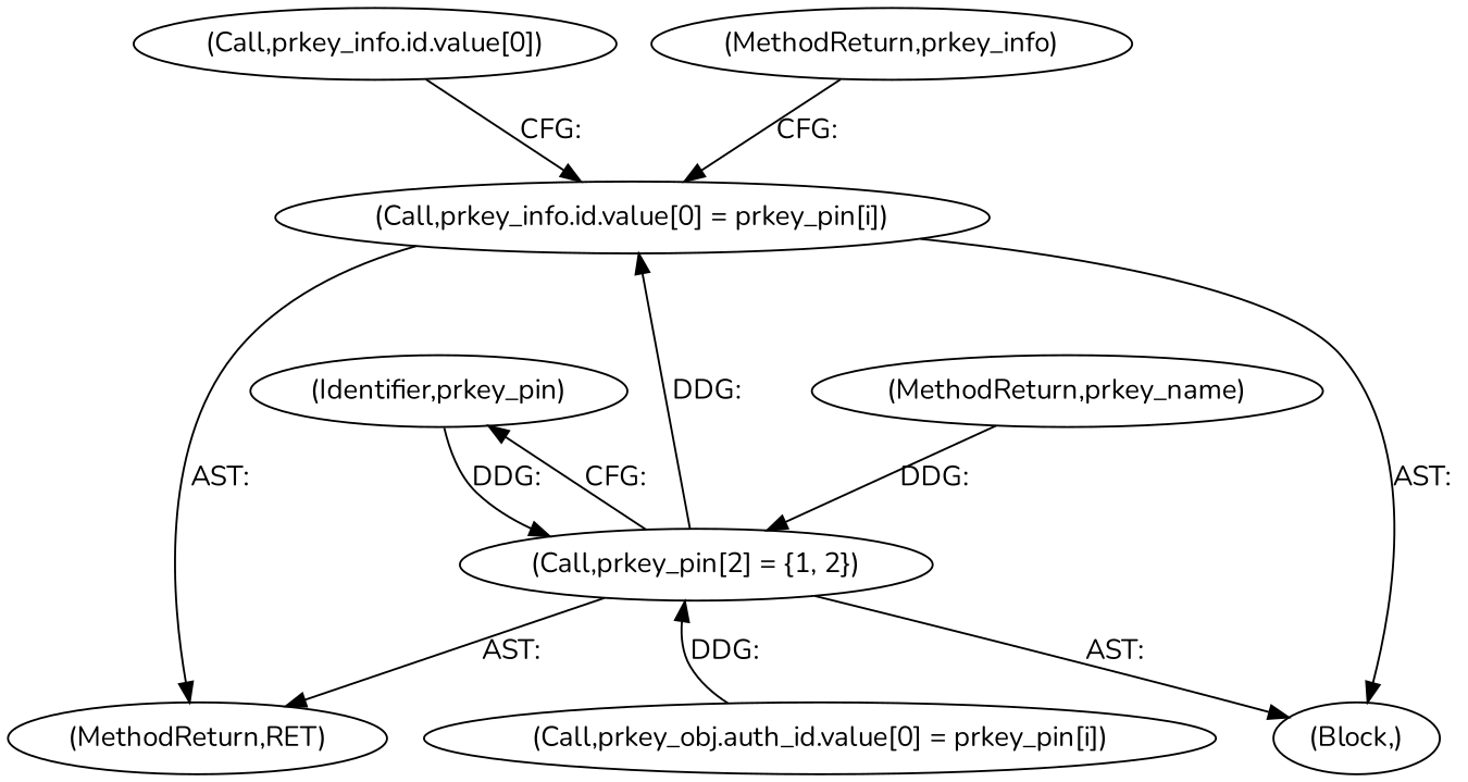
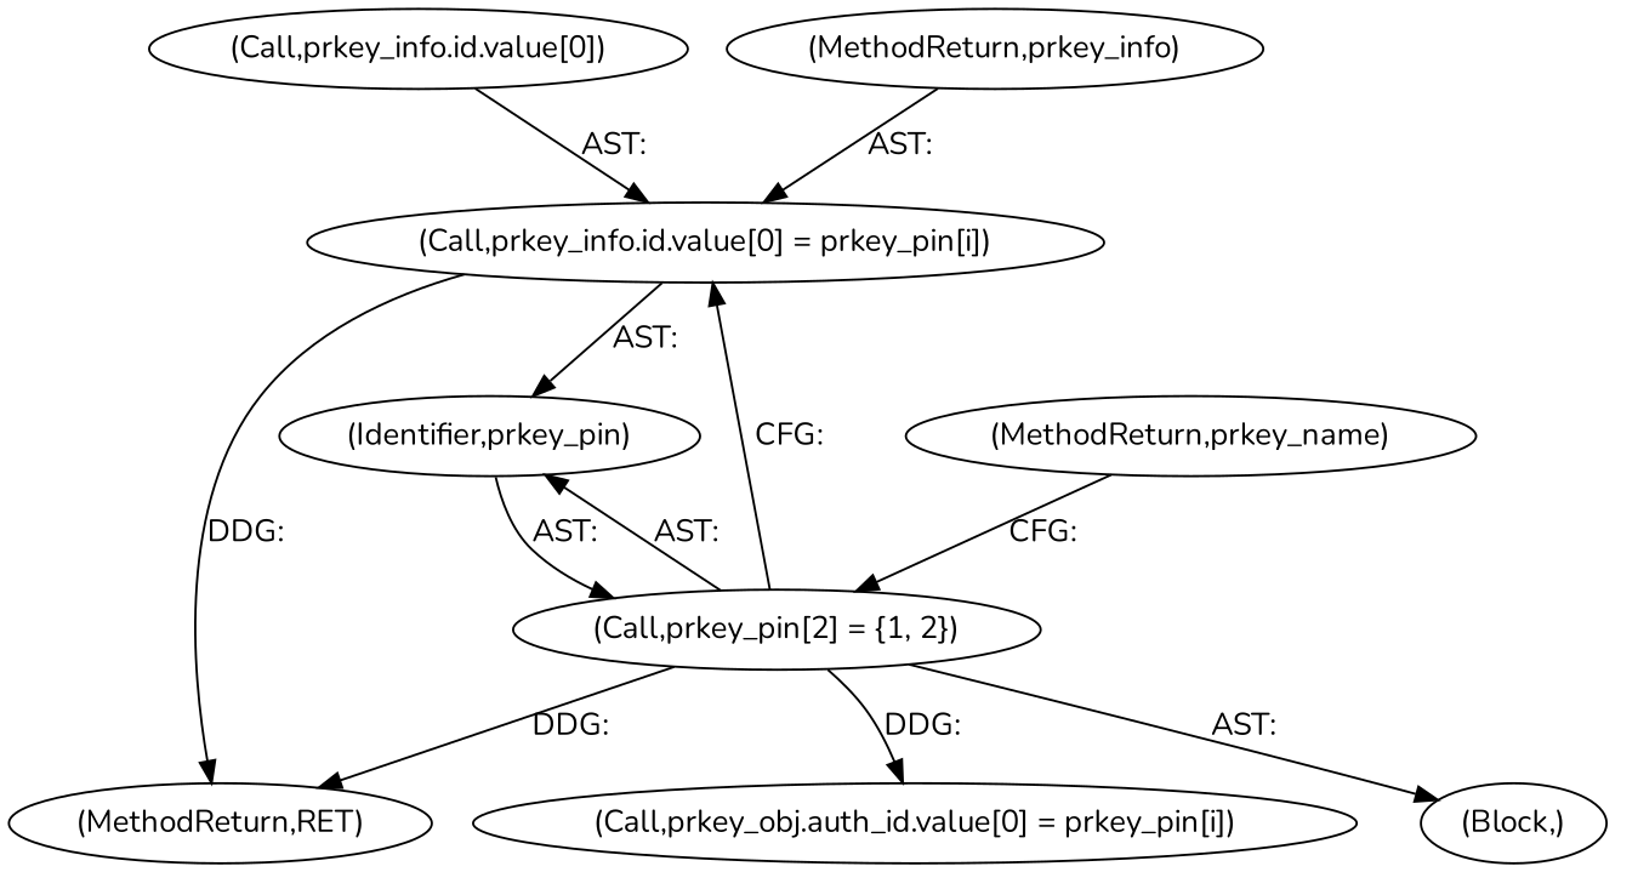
  digraph {
    fontname=Nunito
    node [fontname=Nunito]
    edge [fontname=Nunito]
    n1 [label="(Call,prkey_info.id.value[0] = prkey_pin[i])"]
    n2 [label="(MethodReturn,RET)"]
    n3 [label="(Block,)"]
    n4 [label="(Call,prkey_pin[2] = {1, 2})"]
    n5 [label="(Call,prkey_obj.auth_id.value[0] = prkey_pin[i])"]
    n6 [label="(Identifier,prkey_pin)"]
    n7 [label="(MethodReturn,prkey_name)"]
    n8 [label="(Call,prkey_info.id.value[0])"]
    n9 [label="(MethodReturn,prkey_info)"]
-   n1 -> n2 [label="AST: "]
-   n1 -> n3 [label="AST: "]
-   n4 -> n1 [label="DDG: "]
-   n4 -> n2 [label="AST: "]
+   n1 -> n2 [label="DDG: "]
+   n1 -> n6 [label="AST: "]
+   n4 -> n1 [label="CFG: "]
+   n4 -> n2 [label="DDG: "]
    n4 -> n3 [label="AST: "]
-   n5 -> n4 [label="DDG: "]
-   n4 -> n6 [label="CFG: "]
-   n6 -> n4 [label="DDG: "]
-   n7 -> n4 [label="DDG: "]
-   n8 -> n1 [label="CFG: "]
-   n9 -> n1 [label="CFG: "]
+   n4 -> n5 [label="DDG: "]
+   n4 -> n6 [label="AST: "]
+   n6 -> n4 [label="AST: "]
+   n7 -> n4 [label="CFG: "]
+   n8 -> n1 [label="AST: "]
+   n9 -> n1 [label="AST: "]
  }
